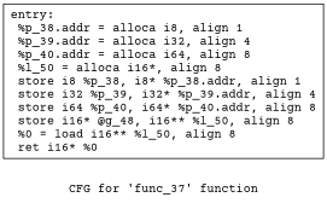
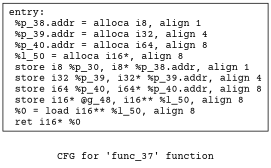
  digraph {
    label="CFG for 'func_37' function"
    rankdir=LR
    fontname="Courier Prime"
-   n1 [label="{entry:\l  %p_38.addr = alloca i8, align 1\l  %p_39.addr = alloca i32, align 4\l  %p_40.addr = alloca i64, align 8\l  %l_50 = alloca i16*, align 8\l  store i8 %p_38, i8* %p_38.addr, align 1\l  store i32 %p_39, i32* %p_39.addr, align 4\l  store i64 %p_40, i64* %p_40.addr, align 8\l  store i16* @g_48, i16** %l_50, align 8\l  %0 = load i16** %l_50, align 8\l  ret i16* %0\l}" shape=record fontname="Courier Prime"]
+   n1 [label="{entry:\l  %p_38.addr = alloca i8, align 1\l  %p_39.addr = alloca i32, align 4\l  %p_40.addr = alloca i64, align 8\l  %l_50 = alloca i16*, align 8\l  store i8 %p_30, i8* %p_38.addr, align 1\l  store i32 %p_39, i32* %p_39.addr, align 4\l  store i64 %p_40, i64* %p_40.addr, align 8\l  store i16* @g_48, i16** %l_50, align 8\l  %0 = load i16** %l_50, align 8\l  ret i16* %0\l}" shape=record fontname="Courier Prime"]
  }
